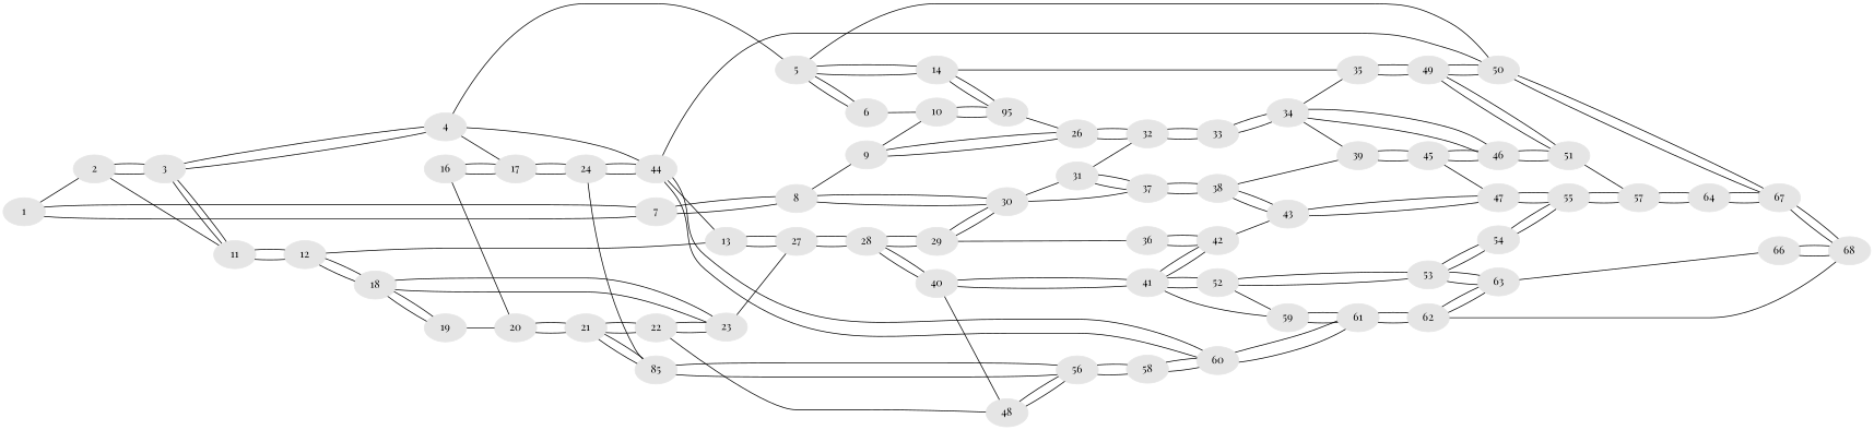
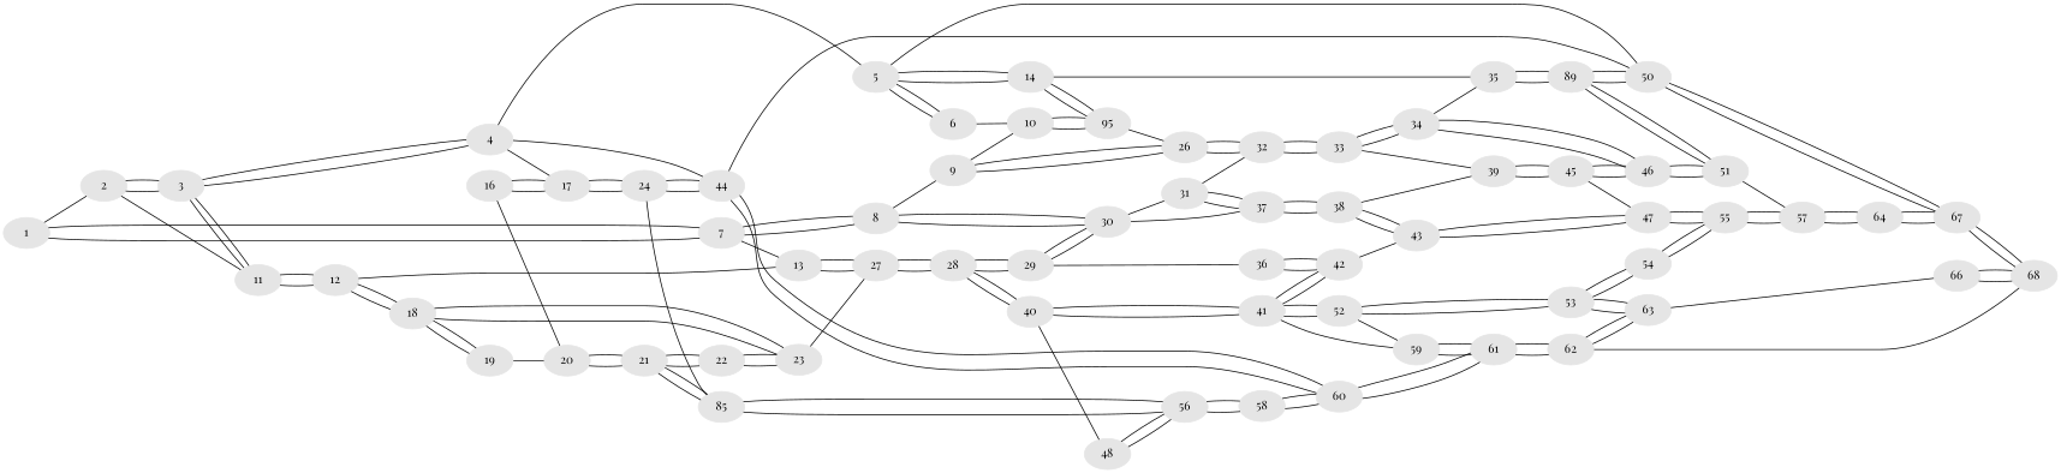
  graph {
    fontname="Playfair Display"
    rankdir=LR
    node [color=gray90 fontname="Playfair Display" style=filled]
    edge [fontname="Playfair Display"]
    1
    2
    7
    3
    11
    8
    13
    4
    12
    5
    17
    44
    6
    14
    50
    24
    60
    10
    n19 [label=95]
    35
    67
    9
    30
    27
    26
    31
    37
    32
    18
    19
    23
    28
-   49
+   49 [label=89]
    16
    20
    21
    n37 [label=85]
    22
    48
    56
    58
    33
    29
    40
    36
    41
    42
    38
    34
    39
    46
    45
    51
    43
    47
    52
    59
    53
    55
    61
    57
    68
    64
    54
    63
    66
    62
    1 -- 2
    1 -- 7
    1 -- 7
    2 -- 3
    2 -- 3
    2 -- 11
    7 -- 8
    7 -- 8
-   44 -- 13
+   7 -- 13
    3 -- 11
    3 -- 11
    3 -- 4
    3 -- 4
    11 -- 12
    11 -- 12
    8 -- 9
    8 -- 30
    8 -- 30
    13 -- 27
    13 -- 27
    4 -- 5
    4 -- 17
    4 -- 44
    12 -- 13
    12 -- 18
    12 -- 18
    5 -- 6
    5 -- 6
    5 -- 14
    5 -- 14
    5 -- 50
    17 -- 24
    17 -- 24
    44 -- 50
    44 -- 60
    44 -- 60
    6 -- 10
    14 -- n19
    14 -- n19
    14 -- 35
    50 -- 67
    50 -- 67
    24 -- 44
    24 -- 44
    24 -- n37
    60 -- 61
    60 -- 61
    10 -- n19
    10 -- n19
    n19 -- 26
    35 -- 49
    35 -- 49
    67 -- 68
    67 -- 68
    9 -- 10
    9 -- 26
    9 -- 26
    30 -- 31
    30 -- 37
    27 -- 28
    27 -- 28
    26 -- 32
    26 -- 32
    31 -- 37
    31 -- 37
    31 -- 32
    37 -- 38
    37 -- 38
    32 -- 33
    32 -- 33
    18 -- 19
    18 -- 19
    18 -- 23
    18 -- 23
    19 -- 20
    23 -- 27
    28 -- 29
    28 -- 29
    28 -- 40
    28 -- 40
    49 -- 50
    49 -- 50
    49 -- 51
    49 -- 51
    16 -- 17
    16 -- 17
    16 -- 20
    20 -- 21
    20 -- 21
    21 -- n37
    21 -- n37
    21 -- 22
    21 -- 22
    n37 -- 56
    n37 -- 56
    22 -- 23
    22 -- 23
-   22 -- 48
    48 -- 56
    48 -- 56
    56 -- 58
    56 -- 58
    58 -- 60
    58 -- 60
    33 -- 34
    33 -- 34
-   34 -- 39
+   33 -- 39
    29 -- 30
    29 -- 30
    29 -- 36
    40 -- 48
    40 -- 41
    40 -- 41
    36 -- 42
    36 -- 42
    41 -- 42
    41 -- 42
    41 -- 52
    41 -- 52
    41 -- 59
    42 -- 43
    38 -- 39
    38 -- 43
    38 -- 43
    34 -- 35
    34 -- 46
    34 -- 46
    39 -- 45
    39 -- 45
    46 -- 51
    46 -- 51
    45 -- 46
    45 -- 46
    45 -- 47
    51 -- 57
    43 -- 47
    43 -- 47
    47 -- 55
    47 -- 55
    52 -- 59
    52 -- 53
    52 -- 53
    59 -- 61
    59 -- 61
    53 -- 54
    53 -- 54
    53 -- 63
    53 -- 63
    55 -- 57
    55 -- 57
    61 -- 62
    61 -- 62
    57 -- 64
    57 -- 64
    64 -- 67
    64 -- 67
    54 -- 55
    54 -- 55
    63 -- 66
    66 -- 68
    66 -- 68
    62 -- 68
    62 -- 63
    62 -- 63
  }
